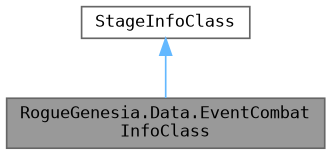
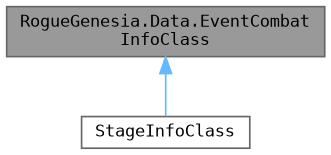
  digraph {
    fontname="DejaVu Sans Mono"
    node [color=gray40 fontname="DejaVu Sans Mono" fontsize=10 shape=box style=filled]
    n1 [fillcolor=grey60 fontcolor=black height=0.2 label="RogueGenesia.Data.EventCombat\lInfoClass" width=0.4]
    n2 [fillcolor=white height=0.2 label=StageInfoClass width=0.4]
-   n2 -> n1 [color=steelblue1 dir=back fontname="DejaVu Sans Mono" fontsize=10 labelfontname=Helvetica labelfontsize=10 style=solid]
+   n1 -> n2 [color=steelblue1 dir=back fontname="DejaVu Sans Mono" fontsize=10 labelfontname=Helvetica labelfontsize=10 style=solid]
  }
